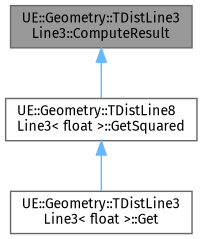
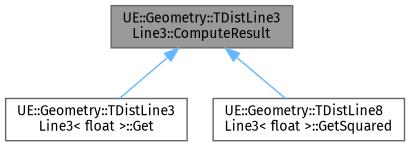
  digraph {
    fontname="Fira Sans"
    rankdir=TB
    node [color=grey40 fillcolor=white fontname="Fira Sans" fontsize=10 shape=box style=filled]
    edge [color=steelblue1 dir=back fontname="Fira Sans" fontsize=10 labelfontname=Helvetica labelfontsize=10 style=solid]
    n1 [color=gray40 fillcolor=grey60 fontcolor=black height=0.2 label="UE::Geometry::TDistLine3\lLine3::ComputeResult" width=0.4]
    n2 [height=0.2 label="UE::Geometry::TDistLine3\lLine3\< float \>::Get" width=0.4]
    n3 [height=0.2 label="UE::Geometry::TDistLine8\lLine3\< float \>::GetSquared" width=0.4]
-   n3 -> n2
+   n1 -> n2
    n1 -> n3
  }
